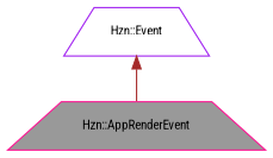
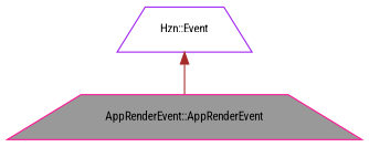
  digraph {
    fontname="Roboto Condensed"
    node [fontname="Roboto Condensed" fontsize=10 shape=trapezium style=filled]
-   n1 [color=deeppink fillcolor=grey60 fontcolor=black height=0.2 label="Hzn::AppRenderEvent" width=0.4]
+   n1 [color=deeppink fillcolor=grey60 fontcolor=black height=0.2 label="AppRenderEvent::AppRenderEvent" width=0.4]
    n2 [color=purple fillcolor=white height=0.2 label="Hzn::Event" width=0.4]
    n2 -> n1 [color=brown dir=back fontname="Roboto Condensed" fontsize=10 labelfontname=Helvetica labelfontsize=10 style=solid]
  }
